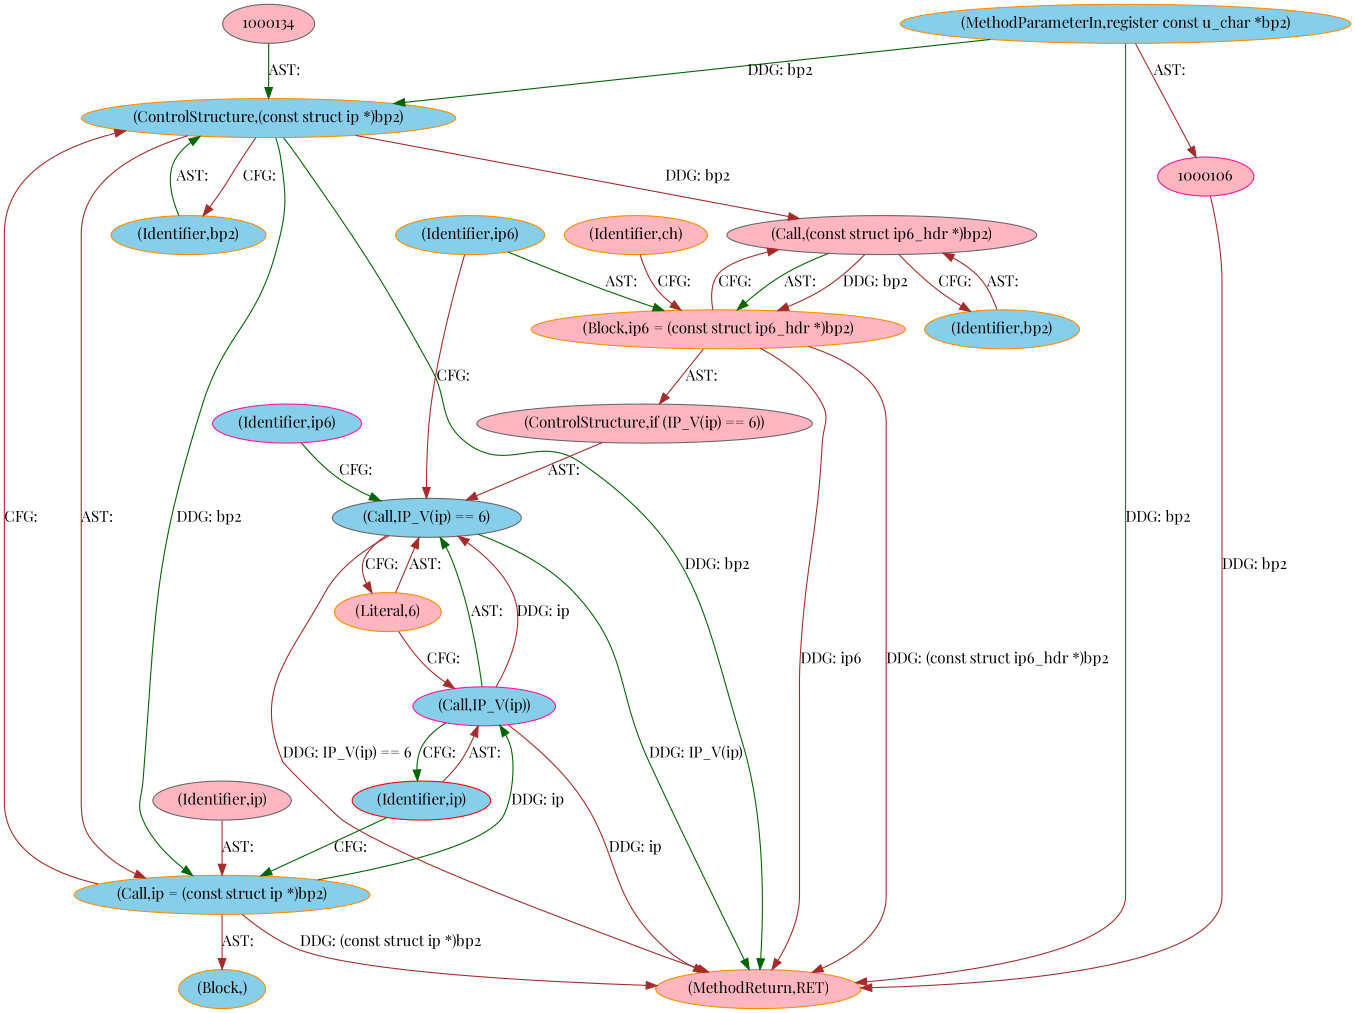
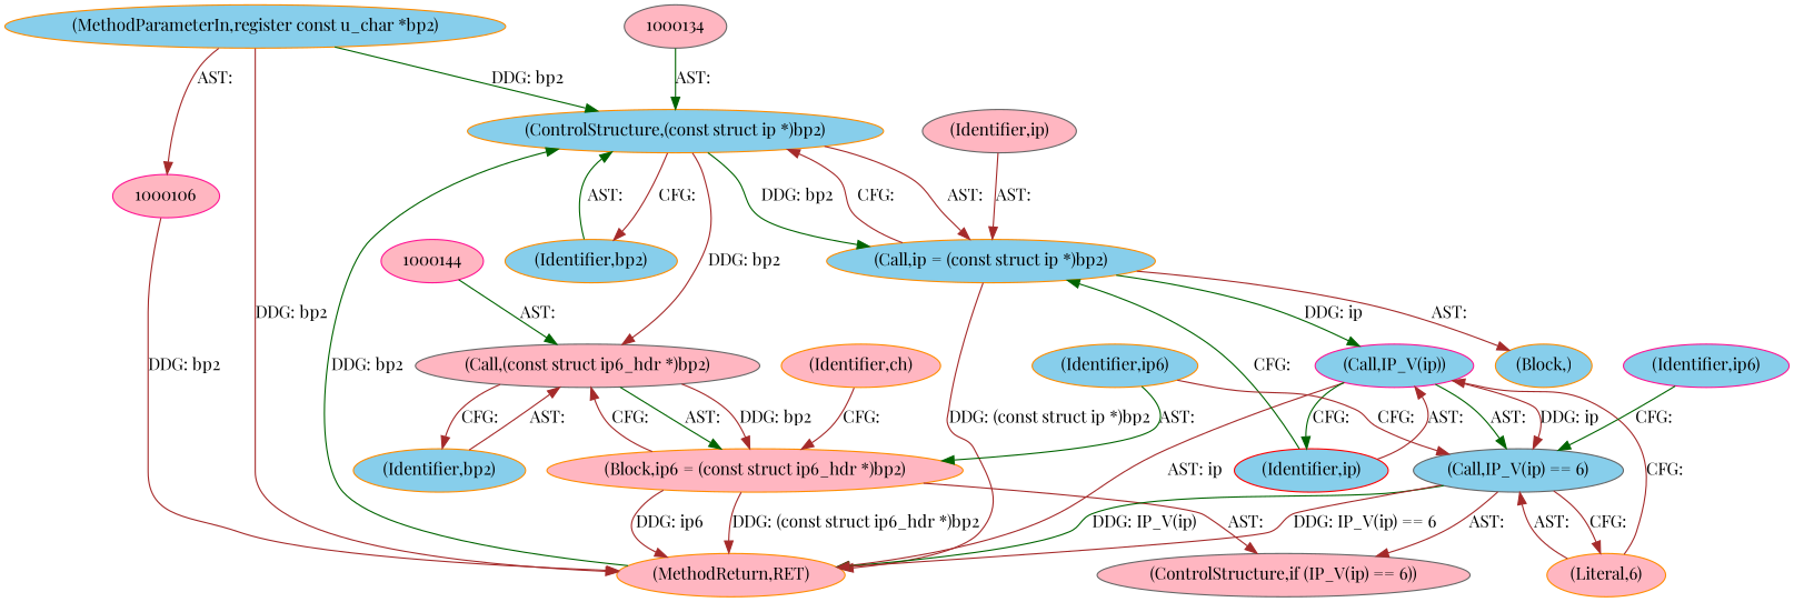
  digraph {
    fontname="Playfair Display"
    node [color=darkorange fillcolor=skyblue fontname="Playfair Display" style=filled]
    edge [color=brown fontname="Playfair Display"]
    n1 [label="(MethodParameterIn,register const u_char *bp2)"]
    n2 [label="(ControlStructure,(const struct ip *)bp2)"]
    n3 [fillcolor=lightpink label="(MethodReturn,RET)"]
    1000106 [color=deeppink fillcolor=lightpink]
    n5 [color=gray40 fillcolor=lightpink label="(Call,(const struct ip6_hdr *)bp2)"]
    n6 [label="(Call,ip = (const struct ip *)bp2)"]
    n7 [label="(Identifier,bp2)"]
    n8 [fillcolor=lightpink label="(Block,ip6 = (const struct ip6_hdr *)bp2)"]
    n9 [label="(Identifier,bp2)"]
    n10 [color=deeppink label="(Call,IP_V(ip))"]
    n11 [label="(Block,)"]
    n12 [color=gray40 label="(Call,IP_V(ip) == 6)"]
    n13 [color=red label="(Identifier,ip)"]
    n14 [color=gray40 fillcolor=lightpink label="(ControlStructure,if (IP_V(ip) == 6))"]
    n15 [fillcolor=lightpink label="(Literal,6)"]
    n16 [label="(Identifier,ip6)"]
    n17 [fillcolor=lightpink label="(Identifier,ch)"]
    n18 [color=deeppink label="(Identifier,ip6)"]
    n19 [color=gray40 fillcolor=lightpink label="(Identifier,ip)"]
    1000134 [color=gray40 fillcolor=lightpink]
+   1000144 [color=deeppink fillcolor=lightpink]
    n1 -> n2 [color=darkgreen label="DDG: bp2"]
    n1 -> n3 [label="DDG: bp2"]
    n1 -> 1000106 [label="AST: "]
-   n2 -> n3 [color=darkgreen label="DDG: bp2"]
+   n3 -> n2 [color=darkgreen label="DDG: bp2"]
    n2 -> n5 [label="DDG: bp2"]
    n2 -> n6 [label="AST: "]
    n2 -> n6 [color=darkgreen label="DDG: bp2"]
    n2 -> n7 [label="CFG: "]
    1000106 -> n3 [label="DDG: bp2"]
    n5 -> n8 [color=darkgreen label="AST: "]
    n5 -> n8 [label="DDG: bp2"]
    n5 -> n9 [label="CFG: "]
    n6 -> n2 [label="CFG: "]
    n6 -> n3 [label="DDG: (const struct ip *)bp2"]
    n6 -> n10 [color=darkgreen label="DDG: ip"]
    n6 -> n11 [label="AST: "]
    n7 -> n2 [color=darkgreen label="AST: "]
    n8 -> n3 [label="DDG: ip6"]
    n8 -> n3 [label="DDG: (const struct ip6_hdr *)bp2"]
    n8 -> n5 [label="CFG: "]
    n8 -> n14 [label="AST: "]
    n9 -> n5 [label="AST: "]
-   n10 -> n3 [label="DDG: ip"]
+   n10 -> n3 [label="AST: ip"]
    n10 -> n12 [color=darkgreen label="AST: "]
    n10 -> n12 [label="DDG: ip"]
    n10 -> n13 [color=darkgreen label="CFG: "]
    n12 -> n3 [color=darkgreen label="DDG: IP_V(ip)"]
    n12 -> n3 [label="DDG: IP_V(ip) == 6"]
-   n14 -> n12 [label="AST: "]
+   n12 -> n14 [label="AST: "]
    n12 -> n15 [label="CFG: "]
    n13 -> n6 [color=darkgreen label="CFG: "]
    n13 -> n10 [label="AST: "]
    n15 -> n10 [label="CFG: "]
    n15 -> n12 [label="AST: "]
    n16 -> n8 [color=darkgreen label="AST: "]
    n16 -> n12 [label="CFG: "]
    n17 -> n8 [label="CFG: "]
    n18 -> n12 [color=darkgreen label="CFG: "]
    n19 -> n6 [label="AST: "]
    1000134 -> n2 [color=darkgreen label="AST: "]
+   1000144 -> n5 [color=darkgreen label="AST: "]
  }
